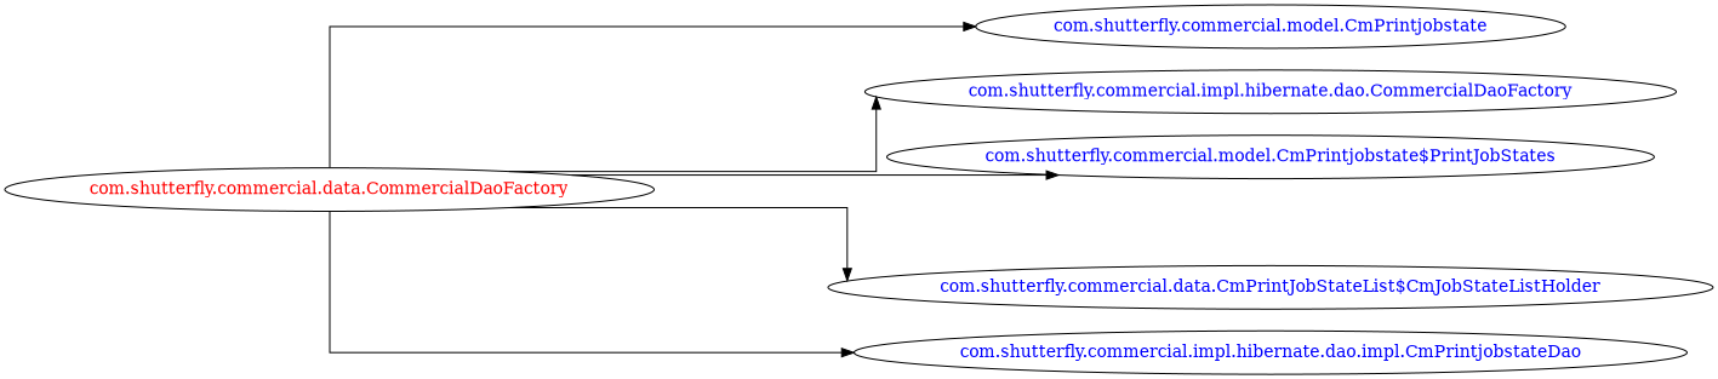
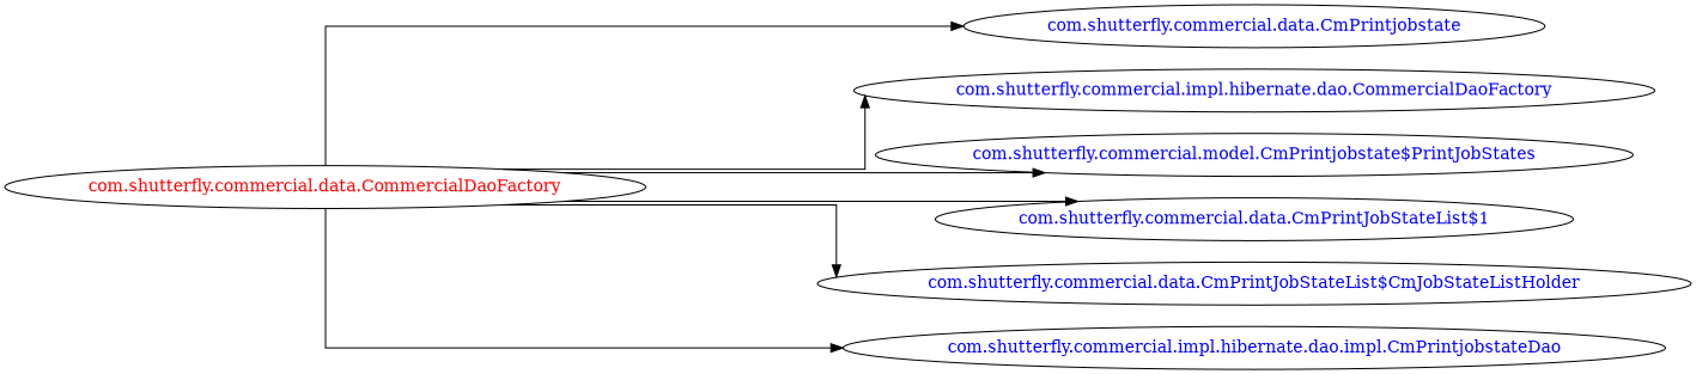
  digraph {
    concentrate=true
    rankdir=LR
    ranksep=2.0
    splines=ortho
    node [fontcolor=blue]
    n1 [fontcolor=red label="com.shutterfly.commercial.data.CommercialDaoFactory"]
-   "com.shutterfly.commercial.model.CmPrintjobstate"
+   "com.shutterfly.commercial.model.CmPrintjobstate" [label="com.shutterfly.commercial.data.CmPrintjobstate"]
    "com.shutterfly.commercial.impl.hibernate.dao.CommercialDaoFactory"
    "com.shutterfly.commercial.model.CmPrintjobstate$PrintJobStates"
+   "com.shutterfly.commercial.data.CmPrintJobStateList$1"
    "com.shutterfly.commercial.data.CmPrintJobStateList$CmJobStateListHolder"
    "com.shutterfly.commercial.impl.hibernate.dao.impl.CmPrintjobstateDao"
    n1 -> "com.shutterfly.commercial.model.CmPrintjobstate"
    n1 -> "com.shutterfly.commercial.impl.hibernate.dao.CommercialDaoFactory"
    n1 -> "com.shutterfly.commercial.model.CmPrintjobstate$PrintJobStates"
+   n1 -> "com.shutterfly.commercial.data.CmPrintJobStateList$1"
    n1 -> "com.shutterfly.commercial.data.CmPrintJobStateList$CmJobStateListHolder"
    n1 -> "com.shutterfly.commercial.impl.hibernate.dao.impl.CmPrintjobstateDao"
  }
